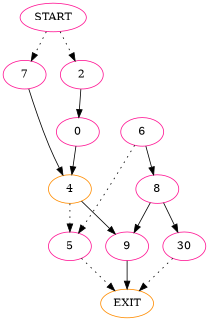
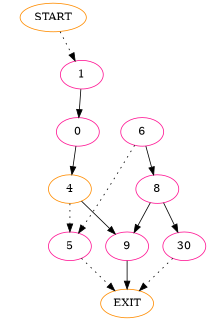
  digraph {
    node [color=deeppink]
    edge [style=solid]
-   n1 [label=START]
-   1 [label=2]
-   7
+   n1 [color=darkorange label=START]
+   1
    n4 [label=0]
    4 [color=darkorange]
    n6 [color=darkorange label=EXIT]
    5
    9
    6
    8
    n11 [label=30]
    n1 -> 1 [style=dotted]
-   n1 -> 7 [style=dotted]
    1 -> n4
-   7 -> 4
    n4 -> 4
    4 -> 5 [style=dotted]
    4 -> 9
    5 -> n6 [style=dotted]
    9 -> n6
    6 -> 5 [style=dotted]
    6 -> 8
    8 -> 9
    8 -> n11
    n11 -> n6 [style=dotted]
  }
